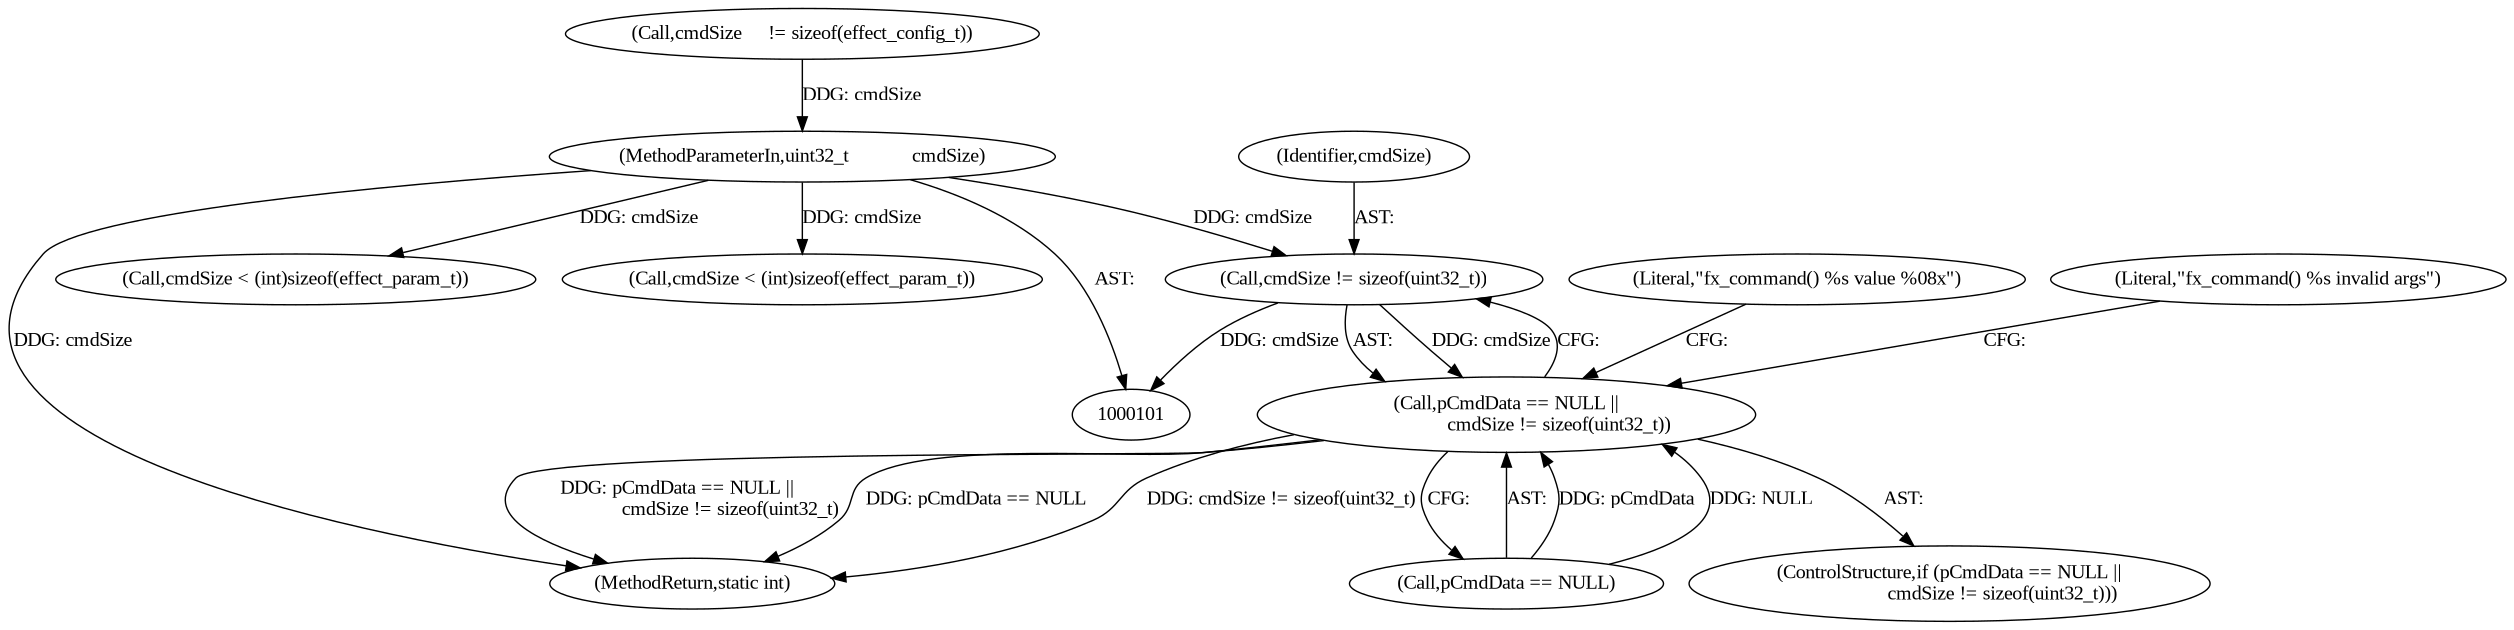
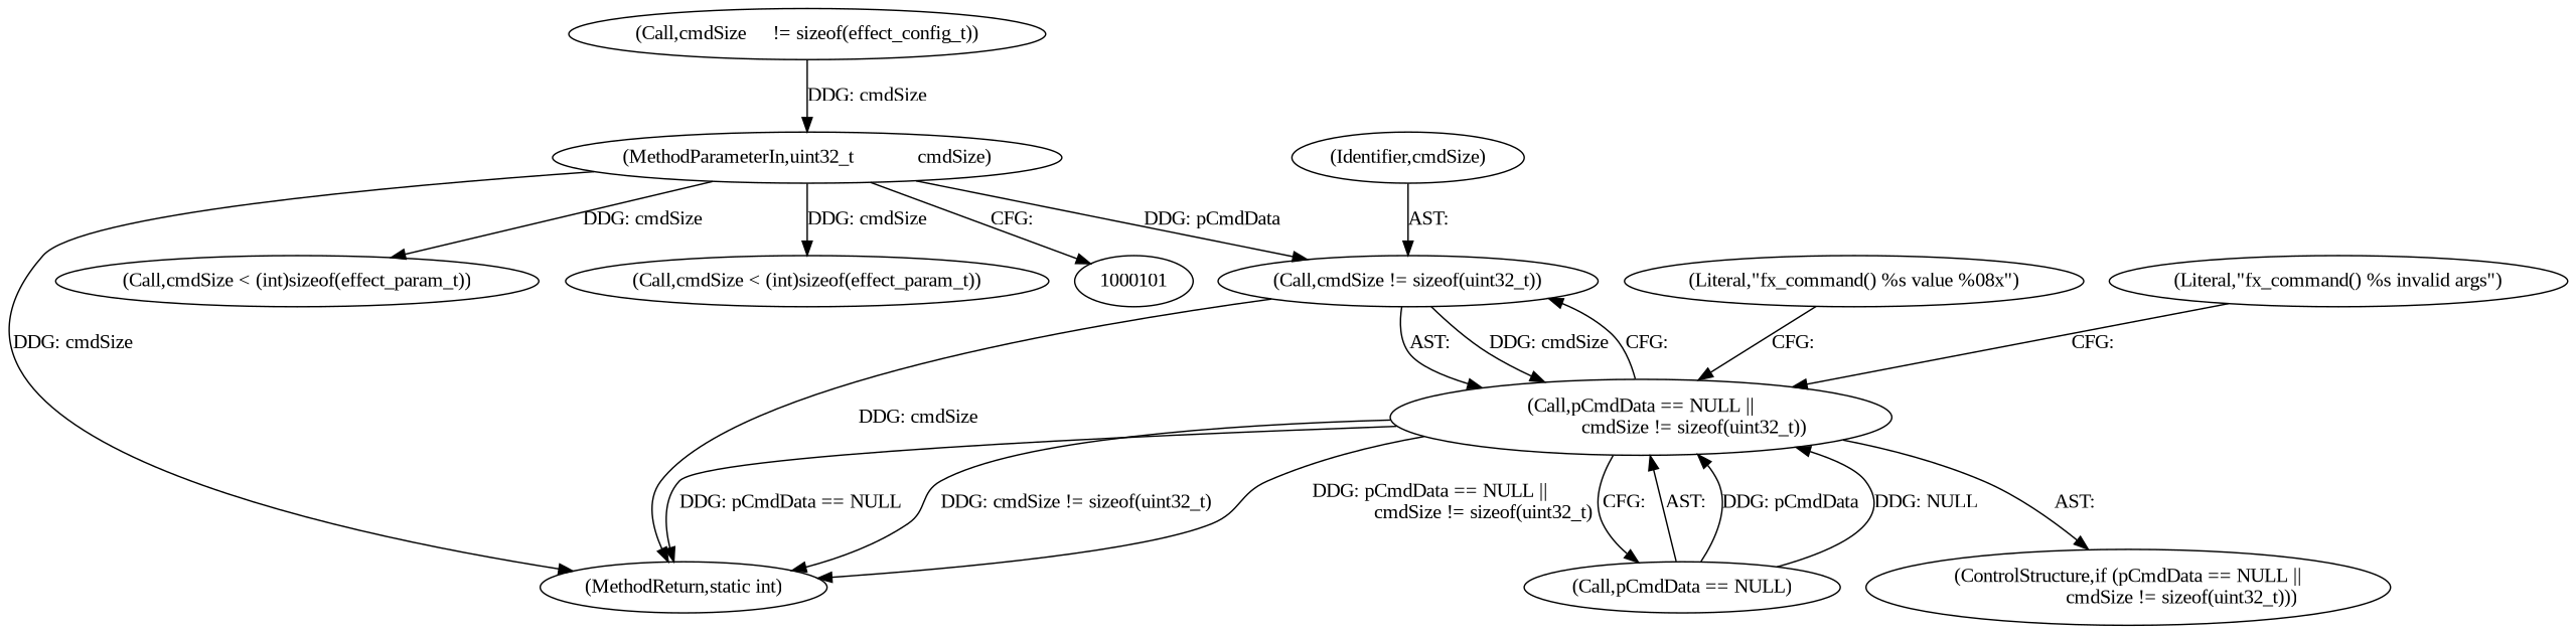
  digraph {
    fontname="Liberation Serif"
    node [fontname="Liberation Serif"]
    edge [fontname="Liberation Serif"]
    n1 [label="(Call,cmdSize != sizeof(uint32_t))"]
    n2 [label="(Call,pCmdData == NULL ||\n                    cmdSize != sizeof(uint32_t))"]
    n3 [label="(MethodReturn,static int)"]
    n4 [label="(Call,pCmdData == NULL)"]
    n5 [label="(ControlStructure,if (pCmdData == NULL ||\n                    cmdSize != sizeof(uint32_t)))"]
    n6 [label="(MethodParameterIn,uint32_t            cmdSize)"]
    n7 [label="(Call,cmdSize < (int)sizeof(effect_param_t))"]
    n8 [label="(Call,cmdSize < (int)sizeof(effect_param_t))"]
    1000101
    n10 [label="(Call,cmdSize     != sizeof(effect_config_t))"]
    n11 [label="(Literal,\"fx_command() %s value %08x\")"]
    n12 [label="(Literal,\"fx_command() %s invalid args\")"]
    n13 [label="(Identifier,cmdSize)"]
    n1 -> n2 [label="AST: "]
    n1 -> n2 [label="DDG: cmdSize"]
-   n1 -> 1000101 [label="DDG: cmdSize"]
+   n1 -> n3 [label="DDG: cmdSize"]
    n2 -> n1 [label="CFG: "]
    n2 -> n3 [label="DDG: cmdSize != sizeof(uint32_t)"]
    n2 -> n3 [label="DDG: pCmdData == NULL ||\n                    cmdSize != sizeof(uint32_t)"]
    n2 -> n3 [label="DDG: pCmdData == NULL"]
    n2 -> n4 [label="CFG: "]
    n2 -> n5 [label="AST: "]
    n4 -> n2 [label="AST: "]
    n4 -> n2 [label="DDG: pCmdData"]
    n4 -> n2 [label="DDG: NULL"]
-   n6 -> n1 [label="DDG: cmdSize"]
+   n6 -> n1 [label="DDG: pCmdData"]
    n6 -> n3 [label="DDG: cmdSize"]
    n6 -> n7 [label="DDG: cmdSize"]
    n6 -> n8 [label="DDG: cmdSize"]
-   n6 -> 1000101 [label="AST: "]
+   n6 -> 1000101 [label="CFG: "]
    n10 -> n6 [label="DDG: cmdSize"]
    n11 -> n2 [label="CFG: "]
    n12 -> n2 [label="CFG: "]
    n13 -> n1 [label="AST: "]
  }
